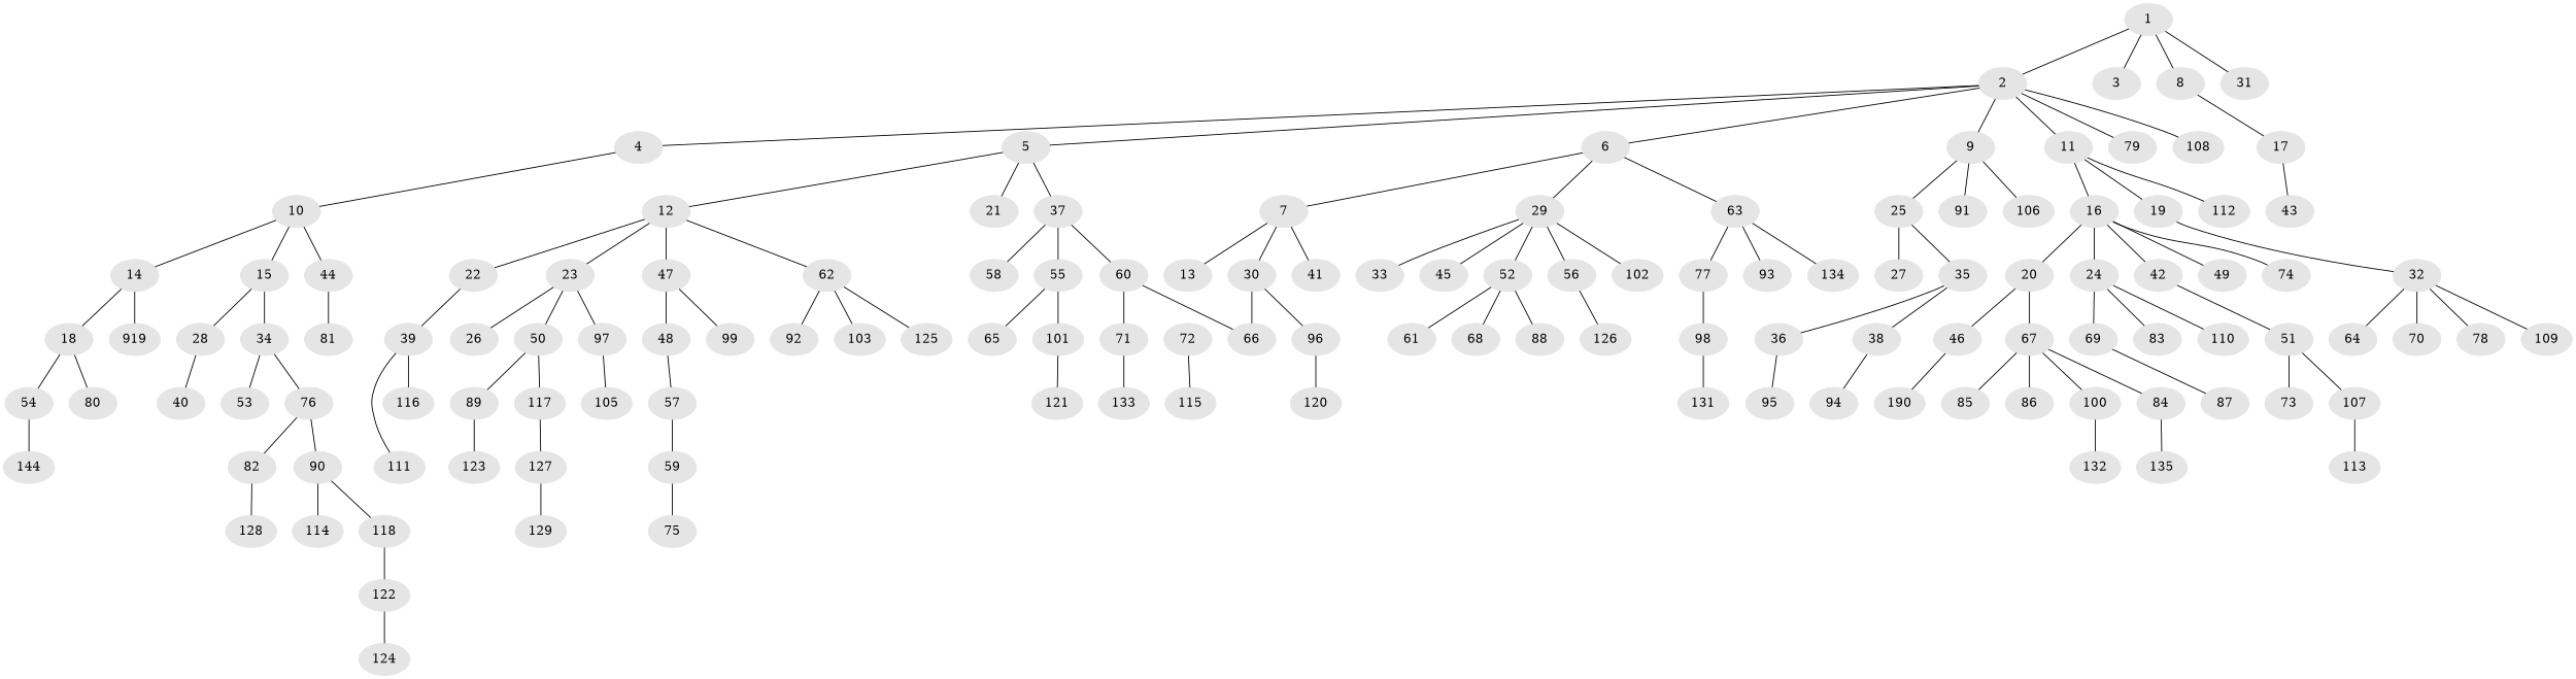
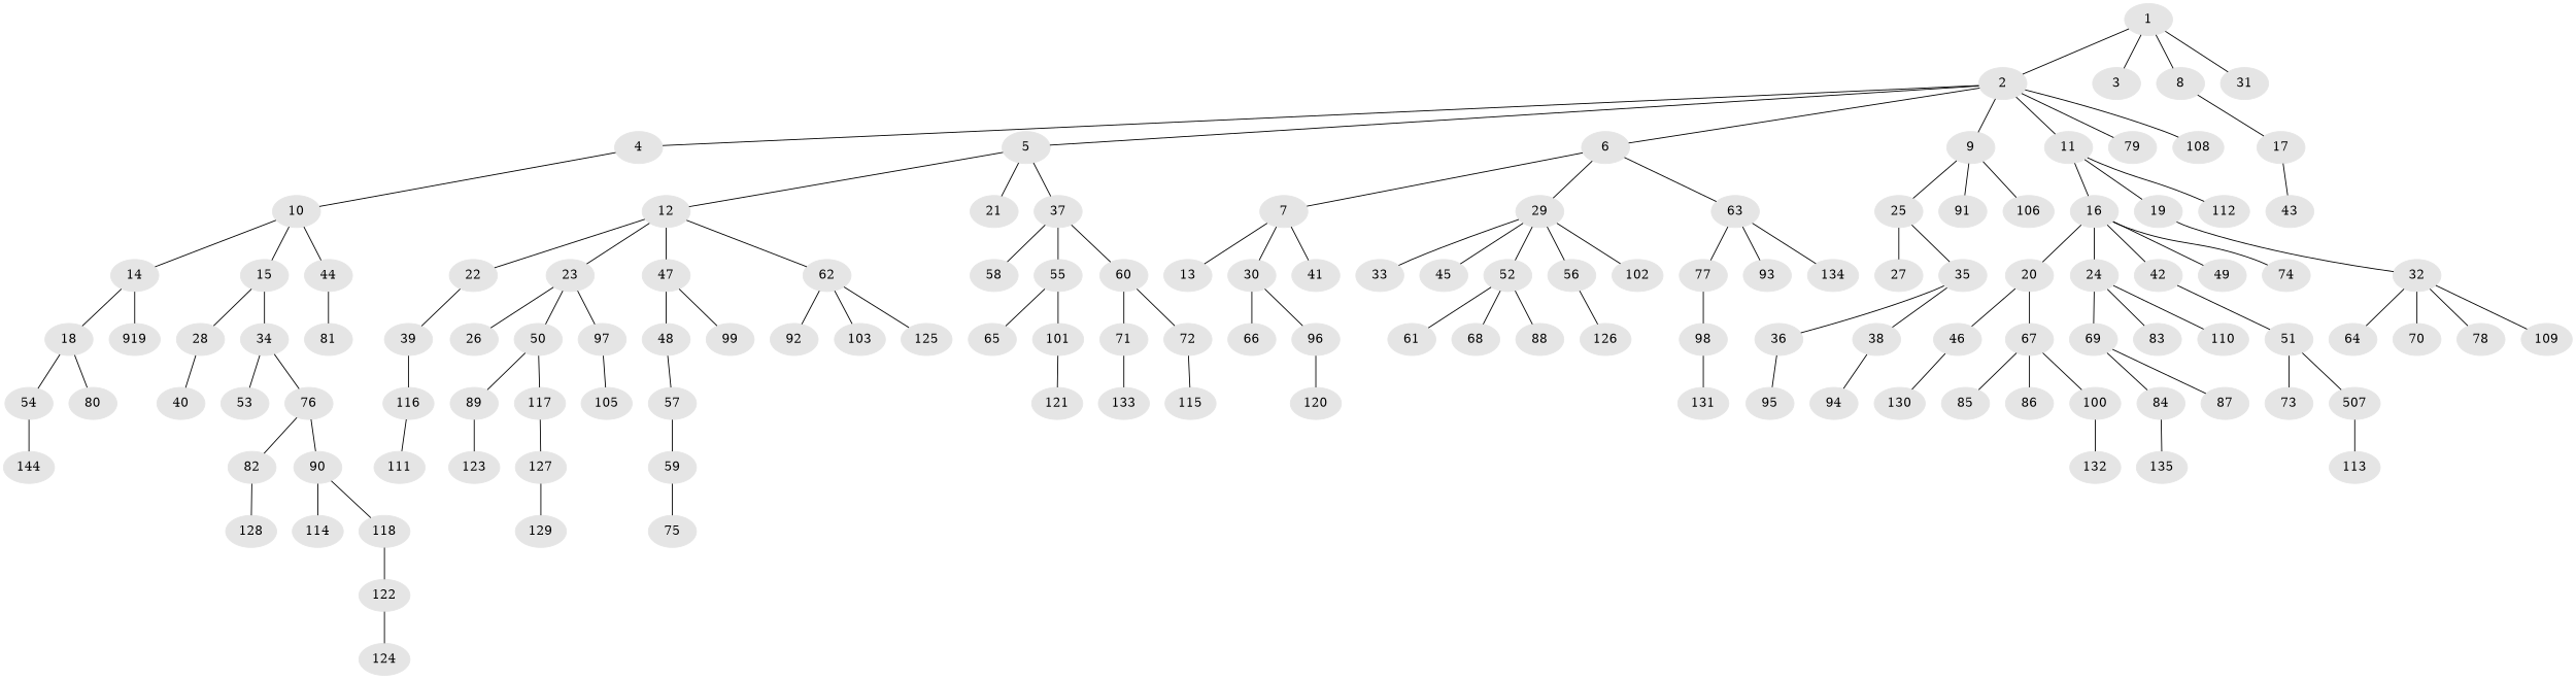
  graph {
    node [color=gray90 style=filled]
    1
    2
    3
    8
    31
    4
    5
    6
    9
    11
    79
    108
    17
    10
    12
    21
    37
    7
    29
    63
    25
    91
    106
    16
    19
    112
    14
    15
    44
    22
    23
    47
    62
    58
    55
    60
    13
    30
    41
    33
    45
    52
    56
    102
    77
    93
    134
    66
    96
    43
    27
    35
    18
    n54 [label=919]
    28
    34
    81
    20
    24
    42
    49
    74
    32
    39
    26
    50
    97
    48
    99
    92
    103
    125
    54
    80
    40
    53
    76
    46
    67
    69
    83
    110
    51
    n84 [label=144]
    64
    70
    78
    109
-   130 [label=190]
+   130
    85
    86
    100
    111
    116
    89
    117
    105
    84
    87
    36
    38
    61
    68
    88
    126
    120
    82
    90
    95
    94
    65
    101
    71
    72
    73
-   107
+   107 [label=507]
    57
    59
    123
    127
    113
    121
    75
    133
    115
    98
    132
    135
    128
    114
    118
    131
    122
    129
    124
    1 -- 2
    1 -- 3
    1 -- 8
    1 -- 31
    2 -- 4
    2 -- 5
    2 -- 6
    2 -- 9
    2 -- 11
    2 -- 79
    2 -- 108
    8 -- 17
    4 -- 10
    5 -- 12
    5 -- 21
    5 -- 37
    6 -- 7
    6 -- 29
    6 -- 63
    9 -- 25
    9 -- 91
    9 -- 106
    11 -- 16
    11 -- 19
    11 -- 112
    17 -- 43
    10 -- 14
    10 -- 15
    10 -- 44
    12 -- 22
    12 -- 23
    12 -- 47
    12 -- 62
    37 -- 58
    37 -- 55
    37 -- 60
    7 -- 13
    7 -- 30
    7 -- 41
    29 -- 33
    29 -- 45
    29 -- 52
    29 -- 56
    29 -- 102
    63 -- 77
    63 -- 93
    63 -- 134
    25 -- 27
    25 -- 35
    16 -- 20
    16 -- 24
    16 -- 42
    16 -- 49
    16 -- 74
    19 -- 32
    14 -- 18
    14 -- n54
    15 -- 28
    15 -- 34
    44 -- 81
    22 -- 39
    23 -- 26
    23 -- 50
    23 -- 97
    47 -- 48
    47 -- 99
    62 -- 92
    62 -- 103
    62 -- 125
    55 -- 65
    55 -- 101
    60 -- 71
-   60 -- 66
+   60 -- 72
    30 -- 66
    30 -- 96
    52 -- 61
    52 -- 68
    52 -- 88
    56 -- 126
    77 -- 98
    96 -- 120
    35 -- 36
    35 -- 38
    18 -- 54
    18 -- 80
    28 -- 40
    34 -- 53
    34 -- 76
    20 -- 46
    20 -- 67
    24 -- 69
    24 -- 83
    24 -- 110
    42 -- 51
    32 -- 64
    32 -- 70
    32 -- 78
    32 -- 109
-   39 -- 111
+   116 -- 111
    39 -- 116
    50 -- 89
    50 -- 117
    97 -- 105
    48 -- 57
    54 -- n84
    76 -- 82
    76 -- 90
    46 -- 130
    67 -- 85
    67 -- 86
    67 -- 100
-   67 -- 84
+   69 -- 84
    69 -- 87
    51 -- 73
    51 -- 107
    100 -- 132
    89 -- 123
    117 -- 127
    84 -- 135
    36 -- 95
    38 -- 94
    82 -- 128
    90 -- 114
    90 -- 118
    101 -- 121
    71 -- 133
    72 -- 115
    107 -- 113
    57 -- 59
    59 -- 75
    127 -- 129
    98 -- 131
    118 -- 122
    122 -- 124
  }
